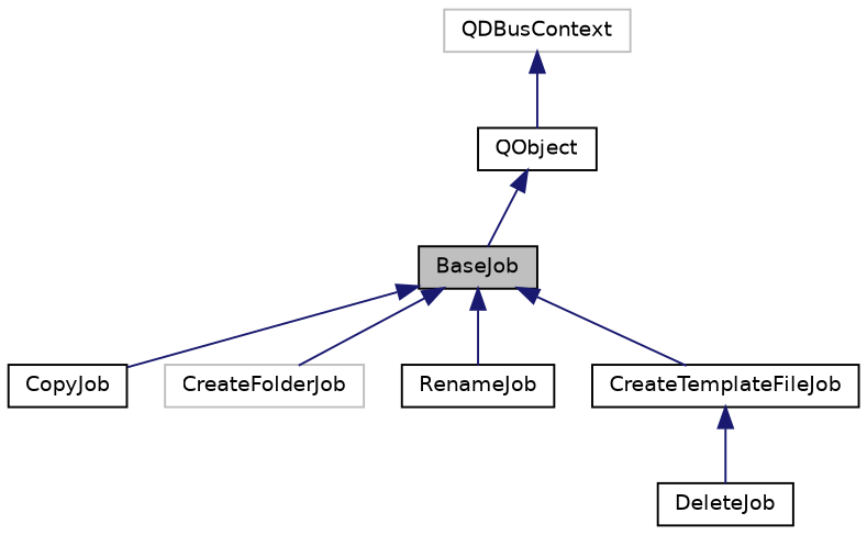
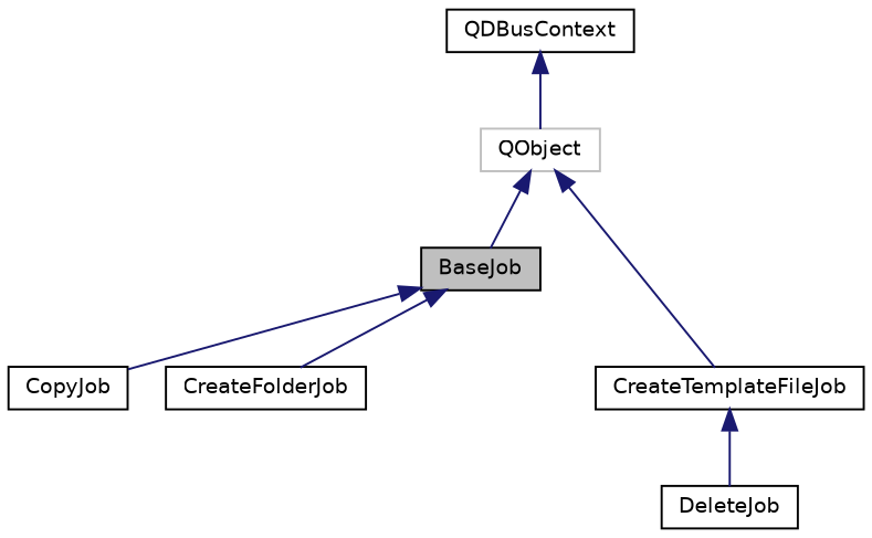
  digraph {
    node [color=black fillcolor=white fontname=Helvetica fontsize=10 shape=record style=filled]
    edge [color=midnightblue dir=back fontname=Helvetica fontsize=10 labelfontname=Helvetica labelfontsize=10 style=solid]
    n1 [fillcolor=grey75 fontcolor=black height=0.2 label=BaseJob width=0.4]
    n2 [height=0.2 label=CopyJob width=0.4]
-   n3 [color=grey75 height=0.2 label=CreateFolderJob width=0.4]
+   n3 [height=0.2 label=CreateFolderJob width=0.4]
    n4 [height=0.2 label=CreateTemplateFileJob width=0.4]
-   n5 [height=0.2 label=RenameJob width=0.4]
    n6 [height=0.2 label=DeleteJob width=0.4]
-   n7 [height=0.2 label=QObject width=0.4]
-   n8 [color=grey75 height=0.2 label=QDBusContext width=0.4]
+   n7 [color=grey75 height=0.2 label=QObject width=0.4]
+   n8 [height=0.2 label=QDBusContext width=0.4]
    n1 -> n2
    n1 -> n3
-   n1 -> n4
-   n1 -> n5
+   n7 -> n4
    n4 -> n6
    n7 -> n1
    n8 -> n7
  }
